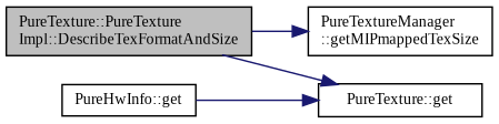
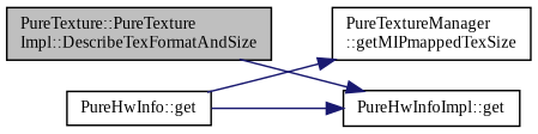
  digraph {
    fontname="Liberation Serif"
    rankdir=LR
    node [color=black fillcolor=white fontname="Liberation Serif" fontsize=10 shape=record style=filled]
    edge [color=midnightblue fontname="Liberation Serif" fontsize=10 labelfontname=Helvetica labelfontsize=10 style=solid]
    n1 [fillcolor=grey75 fontcolor=black height=0.2 label="PureTexture::PureTexture\lImpl::DescribeTexFormatAndSize" width=0.4]
    n2 [height=0.2 label="PureTextureManager\l::getMIPmappedTexSize" width=0.4]
-   n3 [height=0.2 label="PureTexture::get" width=0.4]
+   n3 [height=0.2 label="PureHwInfoImpl::get" width=0.4]
    n4 [height=0.2 label="PureHwInfo::get" width=0.4]
-   n1 -> n2
+   n4 -> n2
    n1 -> n3
    n4 -> n3
  }
